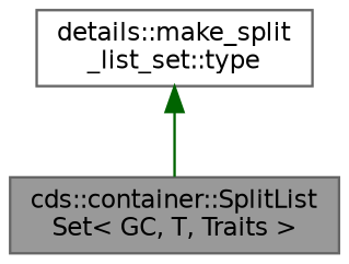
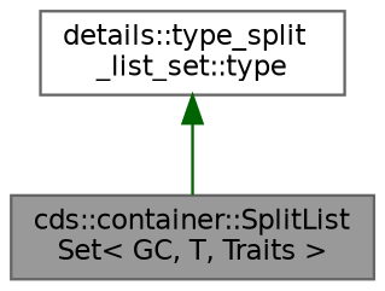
  digraph {
    node [color=gray40 fontname=Helvetica fontsize=10 shape=box style=filled]
    n1 [fillcolor=grey60 fontcolor=black height=0.2 label="cds::container::SplitList\lSet\< GC, T, Traits \>" width=0.4]
-   n2 [fillcolor=white height=0.2 label="details::make_split\l_list_set::type" width=0.4]
+   n2 [fillcolor=white height=0.2 label="details::type_split\l_list_set::type" width=0.4]
    n2 -> n1 [color=darkgreen dir=back fontname=Helvetica fontsize=10 labelfontname=Helvetica labelfontsize=10 style=solid]
  }
